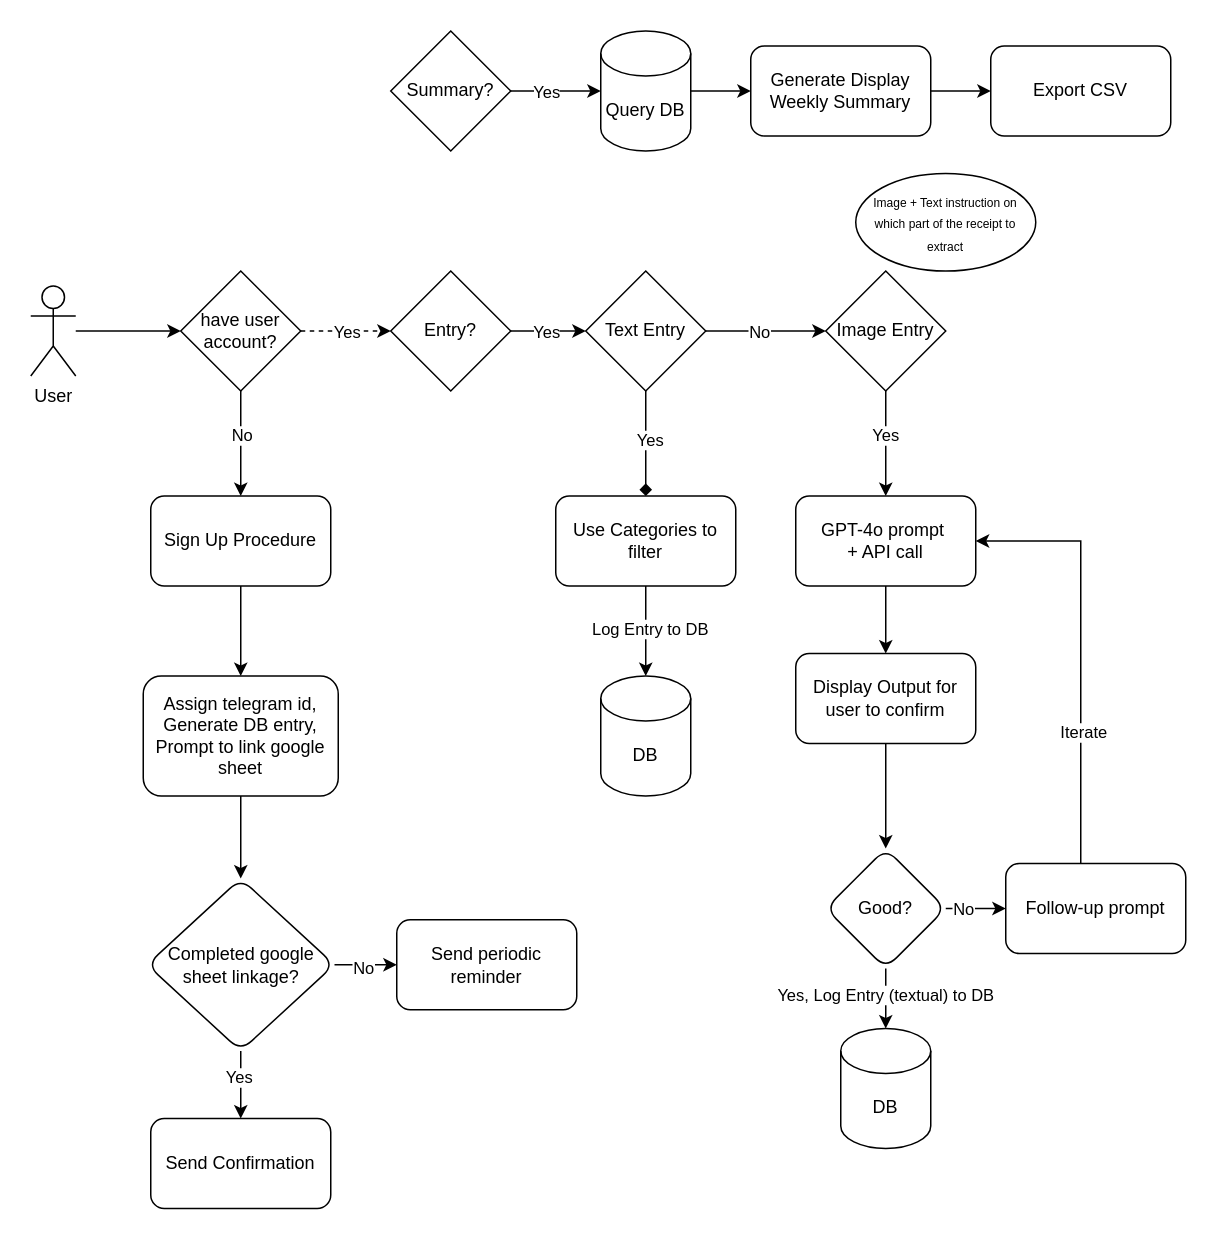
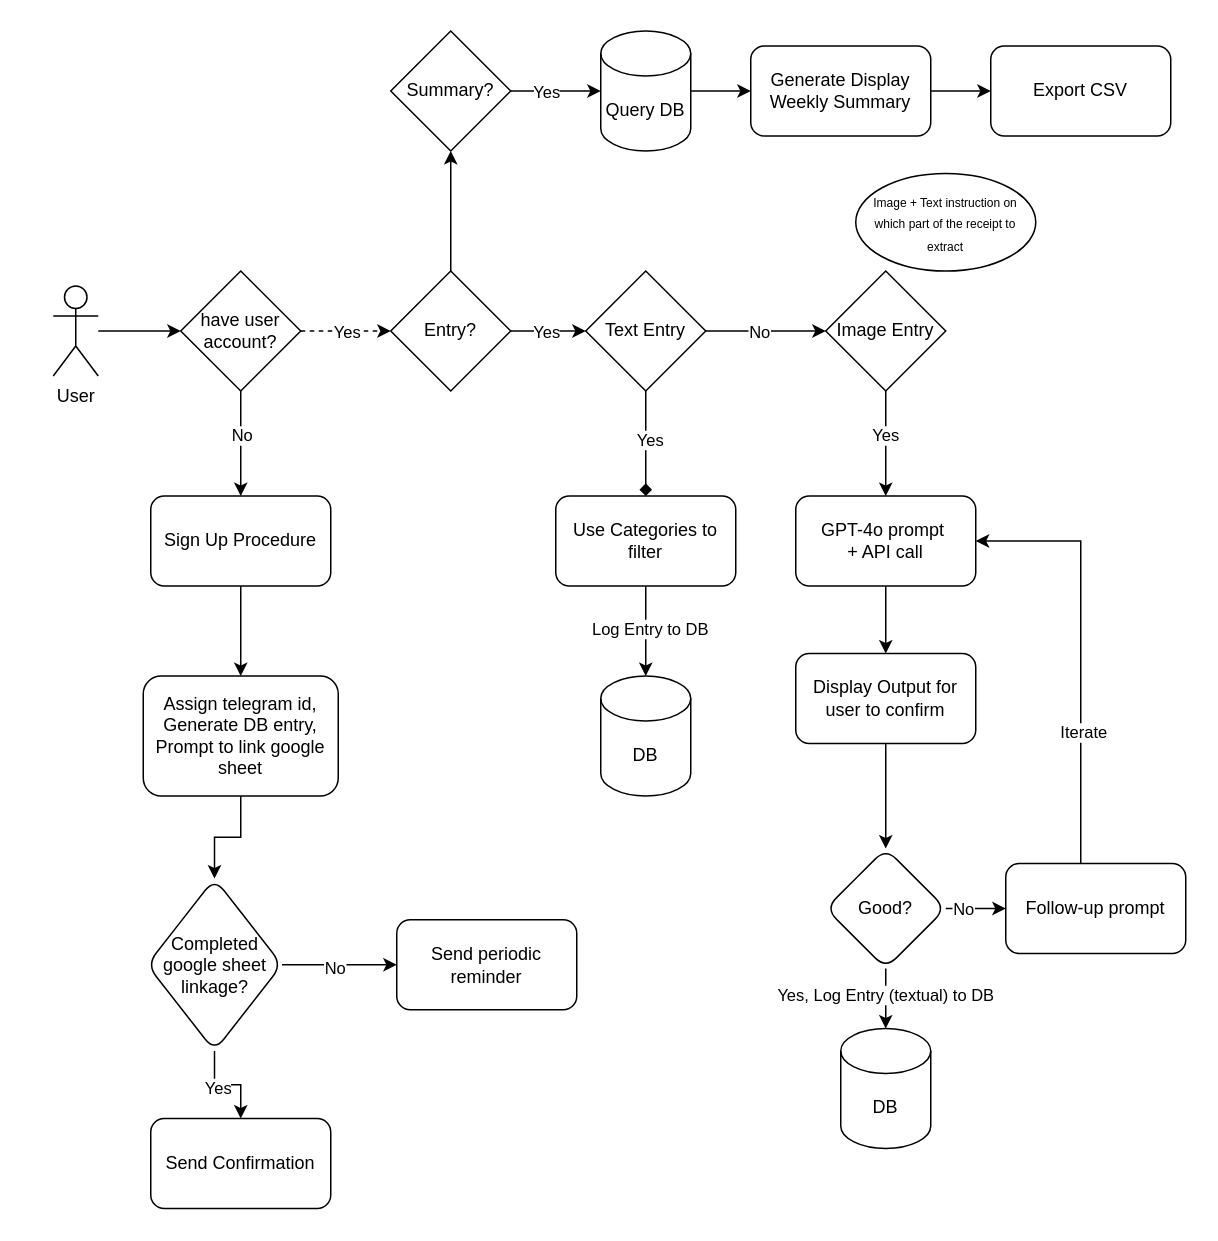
  <mxCell id="0" />
  <mxCell id="1" parent="0" />
  <mxCell id="2" value="" style="edgeStyle=orthogonalEdgeStyle;rounded=0;orthogonalLoop=1;jettySize=auto;html=1;" edge="1" parent="1" source="3" target="8"><mxGeometry relative="1" as="geometry" /></mxCell>
- <mxCell id="3" value="User" style="shape=umlActor;verticalLabelPosition=bottom;verticalAlign=top;html=1;outlineConnect=0;" vertex="1" parent="1"><mxGeometry x="20" y="190" width="30" height="60" as="geometry" /></mxCell>
+ <mxCell id="3" value="User" style="shape=umlActor;verticalLabelPosition=bottom;verticalAlign=top;html=1;outlineConnect=0;" vertex="1" parent="1"><mxGeometry x="35" y="190" width="30" height="60" as="geometry" /></mxCell>
  <mxCell id="4" value="" style="edgeStyle=orthogonalEdgeStyle;rounded=0;orthogonalLoop=1;jettySize=auto;html=1;" edge="1" parent="1" source="8" target="10"><mxGeometry relative="1" as="geometry" /></mxCell>
  <mxCell id="5" value="No" style="edgeLabel;html=1;align=center;verticalAlign=middle;resizable=0;points=[];" vertex="1" connectable="0" parent="4"><mxGeometry x="-0.18" relative="1" as="geometry"><mxPoint as="offset" /></mxGeometry></mxCell>
  <mxCell id="6" value="" style="edgeStyle=orthogonalEdgeStyle;rounded=0;orthogonalLoop=1;jettySize=auto;html=1;dashed=1;" edge="1" parent="1" source="8" target="30"><mxGeometry relative="1" as="geometry" /></mxCell>
  <mxCell id="7" value="Yes" style="edgeLabel;html=1;align=center;verticalAlign=middle;resizable=0;points=[];" vertex="1" connectable="0" parent="6"><mxGeometry x="-0.111" y="-3" relative="1" as="geometry"><mxPoint x="3" y="-3" as="offset" /></mxGeometry></mxCell>
  <mxCell id="8" value="have user account?" style="rhombus;whiteSpace=wrap;html=1;" vertex="1" parent="1"><mxGeometry x="120" y="180" width="80" height="80" as="geometry" /></mxCell>
  <mxCell id="9" value="" style="edgeStyle=orthogonalEdgeStyle;rounded=0;orthogonalLoop=1;jettySize=auto;html=1;" edge="1" parent="1" source="10" target="12"><mxGeometry relative="1" as="geometry" /></mxCell>
  <mxCell id="10" value="Sign Up Procedure" style="rounded=1;whiteSpace=wrap;html=1;" vertex="1" parent="1"><mxGeometry x="100" y="330" width="120" height="60" as="geometry" /></mxCell>
  <mxCell id="11" value="" style="edgeStyle=orthogonalEdgeStyle;rounded=0;orthogonalLoop=1;jettySize=auto;html=1;" edge="1" parent="1" source="12" target="54"><mxGeometry relative="1" as="geometry" /></mxCell>
  <mxCell id="12" value="Assign telegram id, Generate DB entry, Prompt to link google sheet" style="whiteSpace=wrap;html=1;rounded=1;" vertex="1" parent="1"><mxGeometry x="95" y="450" width="130" height="80" as="geometry" /></mxCell>
  <mxCell id="13" value="" style="edgeStyle=orthogonalEdgeStyle;rounded=0;orthogonalLoop=1;jettySize=auto;html=1;" edge="1" parent="1" source="17" target="20"><mxGeometry relative="1" as="geometry" /></mxCell>
  <mxCell id="14" value="No" style="edgeLabel;html=1;align=center;verticalAlign=middle;resizable=0;points=[];" vertex="1" connectable="0" parent="13"><mxGeometry x="-0.125" relative="1" as="geometry"><mxPoint as="offset" /></mxGeometry></mxCell>
  <mxCell id="15" value="" style="edgeStyle=orthogonalEdgeStyle;rounded=0;orthogonalLoop=1;jettySize=auto;html=1;endArrow=diamond;" edge="1" parent="1" source="17" target="23"><mxGeometry relative="1" as="geometry" /></mxCell>
  <mxCell id="16" value="Yes" style="edgeLabel;html=1;align=center;verticalAlign=middle;resizable=0;points=[];" vertex="1" connectable="0" parent="15"><mxGeometry x="-0.088" y="2" relative="1" as="geometry"><mxPoint as="offset" /></mxGeometry></mxCell>
  <mxCell id="17" value="Text Entry" style="rhombus;whiteSpace=wrap;html=1;" vertex="1" parent="1"><mxGeometry x="390" y="180" width="80" height="80" as="geometry" /></mxCell>
  <mxCell id="18" value="" style="edgeStyle=orthogonalEdgeStyle;rounded=0;orthogonalLoop=1;jettySize=auto;html=1;" edge="1" parent="1" source="20" target="26"><mxGeometry relative="1" as="geometry" /></mxCell>
  <mxCell id="19" value="Yes" style="edgeLabel;html=1;align=center;verticalAlign=middle;resizable=0;points=[];" vertex="1" connectable="0" parent="18"><mxGeometry x="-0.183" y="-1" relative="1" as="geometry"><mxPoint as="offset" /></mxGeometry></mxCell>
  <mxCell id="20" value="Image Entry" style="rhombus;whiteSpace=wrap;html=1;" vertex="1" parent="1"><mxGeometry x="550" y="180" width="80" height="80" as="geometry" /></mxCell>
  <mxCell id="21" value="" style="edgeStyle=orthogonalEdgeStyle;rounded=0;orthogonalLoop=1;jettySize=auto;html=1;" edge="1" parent="1" source="23" target="24"><mxGeometry relative="1" as="geometry" /></mxCell>
  <mxCell id="22" value="Log Entry to DB" style="edgeLabel;html=1;align=center;verticalAlign=middle;resizable=0;points=[];" vertex="1" connectable="0" parent="21"><mxGeometry x="-0.075" y="2" relative="1" as="geometry"><mxPoint as="offset" /></mxGeometry></mxCell>
  <mxCell id="23" value="Use Categories to filter" style="rounded=1;whiteSpace=wrap;html=1;" vertex="1" parent="1"><mxGeometry x="370" y="330" width="120" height="60" as="geometry" /></mxCell>
  <mxCell id="24" value="DB" style="shape=cylinder3;whiteSpace=wrap;html=1;boundedLbl=1;backgroundOutline=1;size=15;" vertex="1" parent="1"><mxGeometry x="400" y="450" width="60" height="80" as="geometry" /></mxCell>
  <mxCell id="25" value="" style="edgeStyle=orthogonalEdgeStyle;rounded=0;orthogonalLoop=1;jettySize=auto;html=1;" edge="1" parent="1" source="26" target="39"><mxGeometry relative="1" as="geometry" /></mxCell>
  <mxCell id="26" value="GPT-4o prompt&amp;nbsp;&lt;div&gt;+ API call&lt;/div&gt;" style="rounded=1;whiteSpace=wrap;html=1;" vertex="1" parent="1"><mxGeometry x="530" y="330" width="120" height="60" as="geometry" /></mxCell>
  <mxCell id="27" value="" style="edgeStyle=orthogonalEdgeStyle;rounded=0;orthogonalLoop=1;jettySize=auto;html=1;" edge="1" parent="1" source="30" target="17"><mxGeometry relative="1" as="geometry" /></mxCell>
  <mxCell id="28" value="Yes" style="edgeLabel;html=1;align=center;verticalAlign=middle;resizable=0;points=[];" vertex="1" connectable="0" parent="27"><mxGeometry x="-0.062" y="2" relative="1" as="geometry"><mxPoint y="2" as="offset" /></mxGeometry></mxCell>
+ <mxCell id="29" value="" style="edgeStyle=orthogonalEdgeStyle;rounded=0;orthogonalLoop=1;jettySize=auto;html=1;" edge="1" parent="1" source="30" target="33"><mxGeometry relative="1" as="geometry" /></mxCell>
  <mxCell id="30" value="Entry?" style="rhombus;whiteSpace=wrap;html=1;" vertex="1" parent="1"><mxGeometry x="260" y="180" width="80" height="80" as="geometry" /></mxCell>
  <mxCell id="31" value="" style="edgeStyle=orthogonalEdgeStyle;rounded=0;orthogonalLoop=1;jettySize=auto;html=1;" edge="1" parent="1" source="33" target="35"><mxGeometry relative="1" as="geometry" /></mxCell>
  <mxCell id="32" value="Yes" style="edgeLabel;html=1;align=center;verticalAlign=middle;resizable=0;points=[];" vertex="1" connectable="0" parent="31"><mxGeometry x="-0.222" relative="1" as="geometry"><mxPoint as="offset" /></mxGeometry></mxCell>
  <mxCell id="33" value="Summary?" style="rhombus;whiteSpace=wrap;html=1;" vertex="1" parent="1"><mxGeometry x="260" y="20" width="80" height="80" as="geometry" /></mxCell>
  <mxCell id="34" value="" style="edgeStyle=orthogonalEdgeStyle;rounded=0;orthogonalLoop=1;jettySize=auto;html=1;" edge="1" parent="1" source="35" target="37"><mxGeometry relative="1" as="geometry" /></mxCell>
  <mxCell id="35" value="Query DB" style="shape=cylinder3;whiteSpace=wrap;html=1;boundedLbl=1;backgroundOutline=1;size=15;" vertex="1" parent="1"><mxGeometry x="400" y="20" width="60" height="80" as="geometry" /></mxCell>
  <mxCell id="36" value="" style="edgeStyle=orthogonalEdgeStyle;rounded=0;orthogonalLoop=1;jettySize=auto;html=1;" edge="1" parent="1" source="37" target="57"><mxGeometry relative="1" as="geometry" /></mxCell>
  <mxCell id="37" value="Generate Display Weekly Summary" style="rounded=1;whiteSpace=wrap;html=1;" vertex="1" parent="1"><mxGeometry x="500" y="30" width="120" height="60" as="geometry" /></mxCell>
  <mxCell id="38" value="" style="edgeStyle=orthogonalEdgeStyle;rounded=0;orthogonalLoop=1;jettySize=auto;html=1;" edge="1" parent="1" source="39" target="45"><mxGeometry relative="1" as="geometry" /></mxCell>
  <mxCell id="39" value="Display Output for user to confirm" style="rounded=1;whiteSpace=wrap;html=1;" vertex="1" parent="1"><mxGeometry x="530" y="435" width="120" height="60" as="geometry" /></mxCell>
  <mxCell id="40" value="&lt;font style=&quot;font-size: 8px;&quot;&gt;Image + Text instruction on which part of the receipt to extract&lt;/font&gt;" style="ellipse;whiteSpace=wrap;html=1;" vertex="1" parent="1"><mxGeometry x="570" y="115" width="120" height="65" as="geometry" /></mxCell>
  <mxCell id="41" value="" style="edgeStyle=orthogonalEdgeStyle;rounded=0;orthogonalLoop=1;jettySize=auto;html=1;" edge="1" parent="1" source="45" target="48"><mxGeometry relative="1" as="geometry" /></mxCell>
  <mxCell id="42" value="No" style="edgeLabel;html=1;align=center;verticalAlign=middle;resizable=0;points=[];" vertex="1" connectable="0" parent="41"><mxGeometry x="-0.443" relative="1" as="geometry"><mxPoint as="offset" /></mxGeometry></mxCell>
  <mxCell id="43" value="" style="edgeStyle=orthogonalEdgeStyle;rounded=0;orthogonalLoop=1;jettySize=auto;html=1;" edge="1" parent="1" source="45" target="49"><mxGeometry relative="1" as="geometry" /></mxCell>
  <mxCell id="44" value="Yes, Log Entry (textual) to DB" style="edgeLabel;html=1;align=center;verticalAlign=middle;resizable=0;points=[];" vertex="1" connectable="0" parent="43"><mxGeometry x="-0.168" y="-1" relative="1" as="geometry"><mxPoint as="offset" /></mxGeometry></mxCell>
  <mxCell id="45" value="Good?" style="rhombus;whiteSpace=wrap;html=1;rounded=1;" vertex="1" parent="1"><mxGeometry x="550" y="565" width="80" height="80" as="geometry" /></mxCell>
  <mxCell id="46" style="edgeStyle=orthogonalEdgeStyle;rounded=0;orthogonalLoop=1;jettySize=auto;html=1;entryX=1;entryY=0.5;entryDx=0;entryDy=0;" edge="1" parent="1" source="48" target="26"><mxGeometry relative="1" as="geometry"><Array as="points"><mxPoint x="720" y="360" /></Array></mxGeometry></mxCell>
  <mxCell id="47" value="Iterate" style="edgeLabel;html=1;align=center;verticalAlign=middle;resizable=0;points=[];" vertex="1" connectable="0" parent="46"><mxGeometry x="-0.38" y="-1" relative="1" as="geometry"><mxPoint as="offset" /></mxGeometry></mxCell>
  <mxCell id="48" value="Follow-up prompt" style="whiteSpace=wrap;html=1;rounded=1;" vertex="1" parent="1"><mxGeometry x="670" y="575" width="120" height="60" as="geometry" /></mxCell>
  <mxCell id="49" value="DB" style="shape=cylinder3;whiteSpace=wrap;html=1;boundedLbl=1;backgroundOutline=1;size=15;" vertex="1" parent="1"><mxGeometry x="560" y="685" width="60" height="80" as="geometry" /></mxCell>
  <mxCell id="50" value="" style="edgeStyle=orthogonalEdgeStyle;rounded=0;orthogonalLoop=1;jettySize=auto;html=1;" edge="1" parent="1" source="54" target="55"><mxGeometry relative="1" as="geometry" /></mxCell>
  <mxCell id="51" value="No" style="edgeLabel;html=1;align=center;verticalAlign=middle;resizable=0;points=[];" vertex="1" connectable="0" parent="50"><mxGeometry x="-0.098" y="-2" relative="1" as="geometry"><mxPoint as="offset" /></mxGeometry></mxCell>
  <mxCell id="52" value="" style="edgeStyle=orthogonalEdgeStyle;rounded=0;orthogonalLoop=1;jettySize=auto;html=1;" edge="1" parent="1" source="54" target="56"><mxGeometry relative="1" as="geometry" /></mxCell>
  <mxCell id="53" value="Yes" style="edgeLabel;html=1;align=center;verticalAlign=middle;resizable=0;points=[];" vertex="1" connectable="0" parent="52"><mxGeometry x="-0.232" y="-2" relative="1" as="geometry"><mxPoint as="offset" /></mxGeometry></mxCell>
- <mxCell id="54" value="Completed google sheet linkage?" style="rhombus;whiteSpace=wrap;html=1;rounded=1;" vertex="1" parent="1"><mxGeometry x="97.5" y="585" width="125" height="115" as="geometry" /></mxCell>
+ <mxCell id="54" value="Completed google sheet linkage?" style="rhombus;whiteSpace=wrap;html=1;rounded=1;" vertex="1" parent="1"><mxGeometry x="97.5" y="585" width="90" height="115" as="geometry" /></mxCell>
  <mxCell id="55" value="Send periodic reminder" style="rounded=1;whiteSpace=wrap;html=1;" vertex="1" parent="1"><mxGeometry x="264" y="612.5" width="120" height="60" as="geometry" /></mxCell>
  <mxCell id="56" value="Send Confirmation" style="rounded=1;whiteSpace=wrap;html=1;" vertex="1" parent="1"><mxGeometry x="100" y="745" width="120" height="60" as="geometry" /></mxCell>
  <mxCell id="57" value="Export CSV" style="rounded=1;whiteSpace=wrap;html=1;" vertex="1" parent="1"><mxGeometry x="660" y="30" width="120" height="60" as="geometry" /></mxCell>
